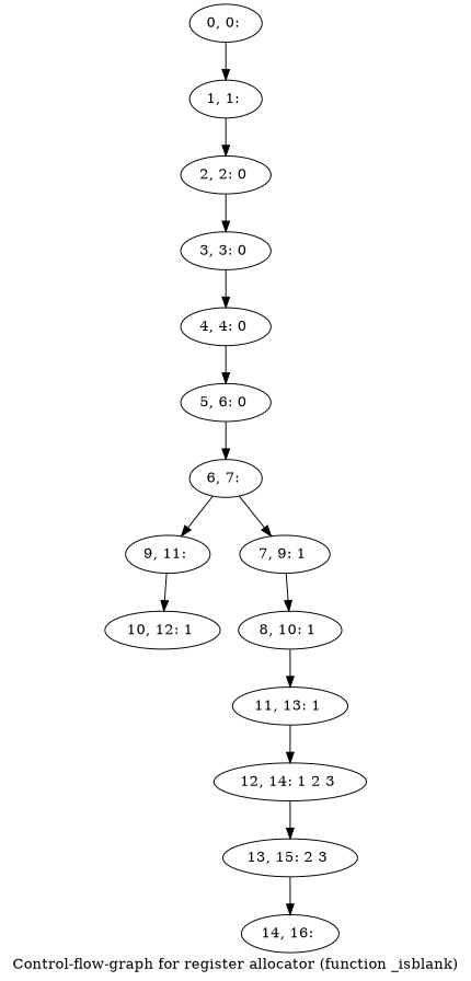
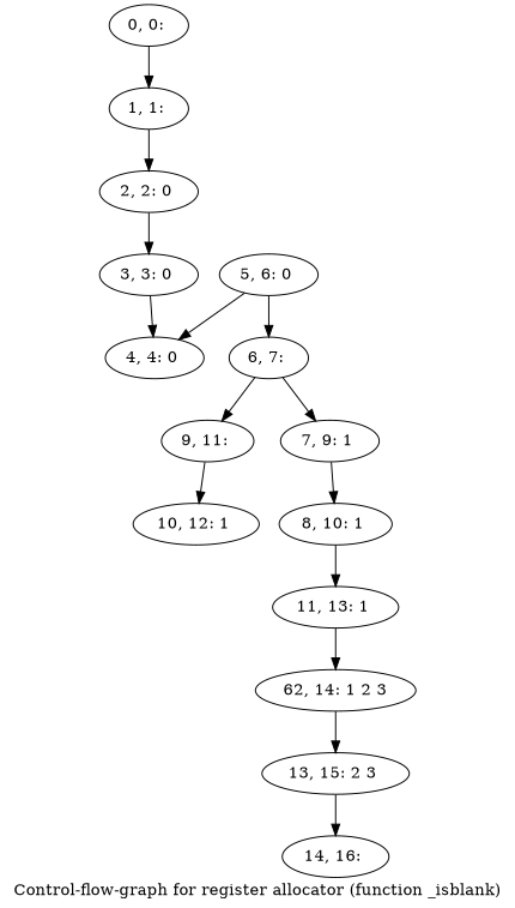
  digraph {
    fontname="DejaVu Serif"
    label="Control-flow-graph for register allocator (function _isblank)"
    node [fontname="DejaVu Serif"]
    edge [fontname="DejaVu Serif"]
    n1 [label="0, 0: "]
    n2 [label="1, 1: "]
    n3 [label="2, 2: 0 "]
    n4 [label="3, 3: 0 "]
    n5 [label="4, 4: 0 "]
    n6 [label="5, 6: 0 "]
    n7 [label="6, 7: "]
    n8 [label="9, 11: "]
    n9 [label="10, 12: 1 "]
    n10 [label="7, 9: 1 "]
    n11 [label="8, 10: 1 "]
    n12 [label="11, 13: 1 "]
-   n13 [label="12, 14: 1 2 3 "]
+   n13 [label="62, 14: 1 2 3"]
    n14 [label="13, 15: 2 3 "]
    n15 [label="14, 16: "]
    n1 -> n2
    n2 -> n3
    n3 -> n4
    n4 -> n5
-   n5 -> n6
+   n6 -> n5
    n6 -> n7
    n7 -> n8
    n7 -> n10
    n8 -> n9
    n10 -> n11
    n11 -> n12
    n12 -> n13
    n13 -> n14
    n14 -> n15
  }
